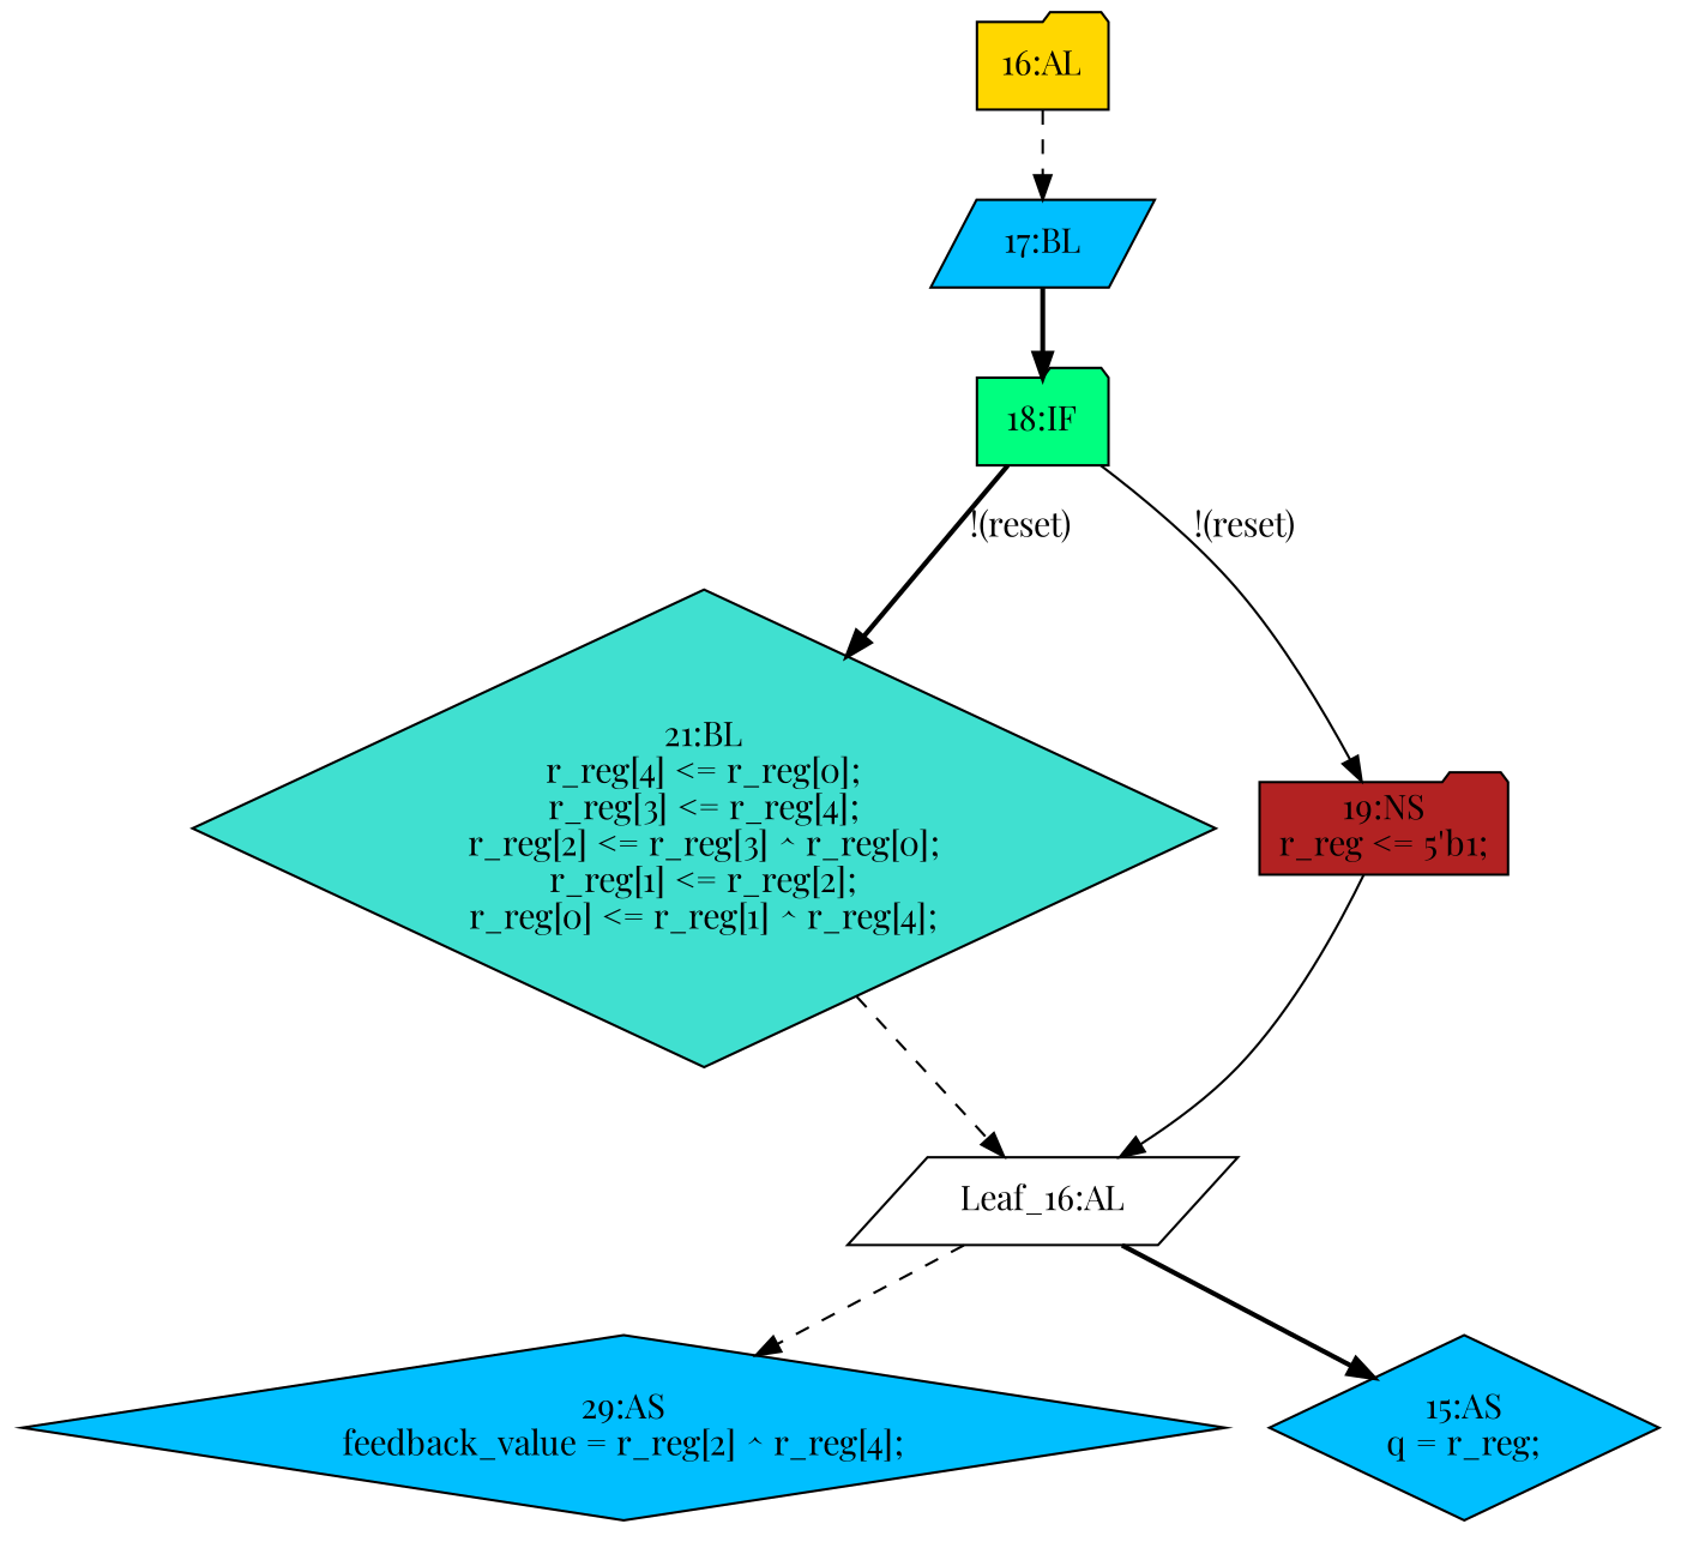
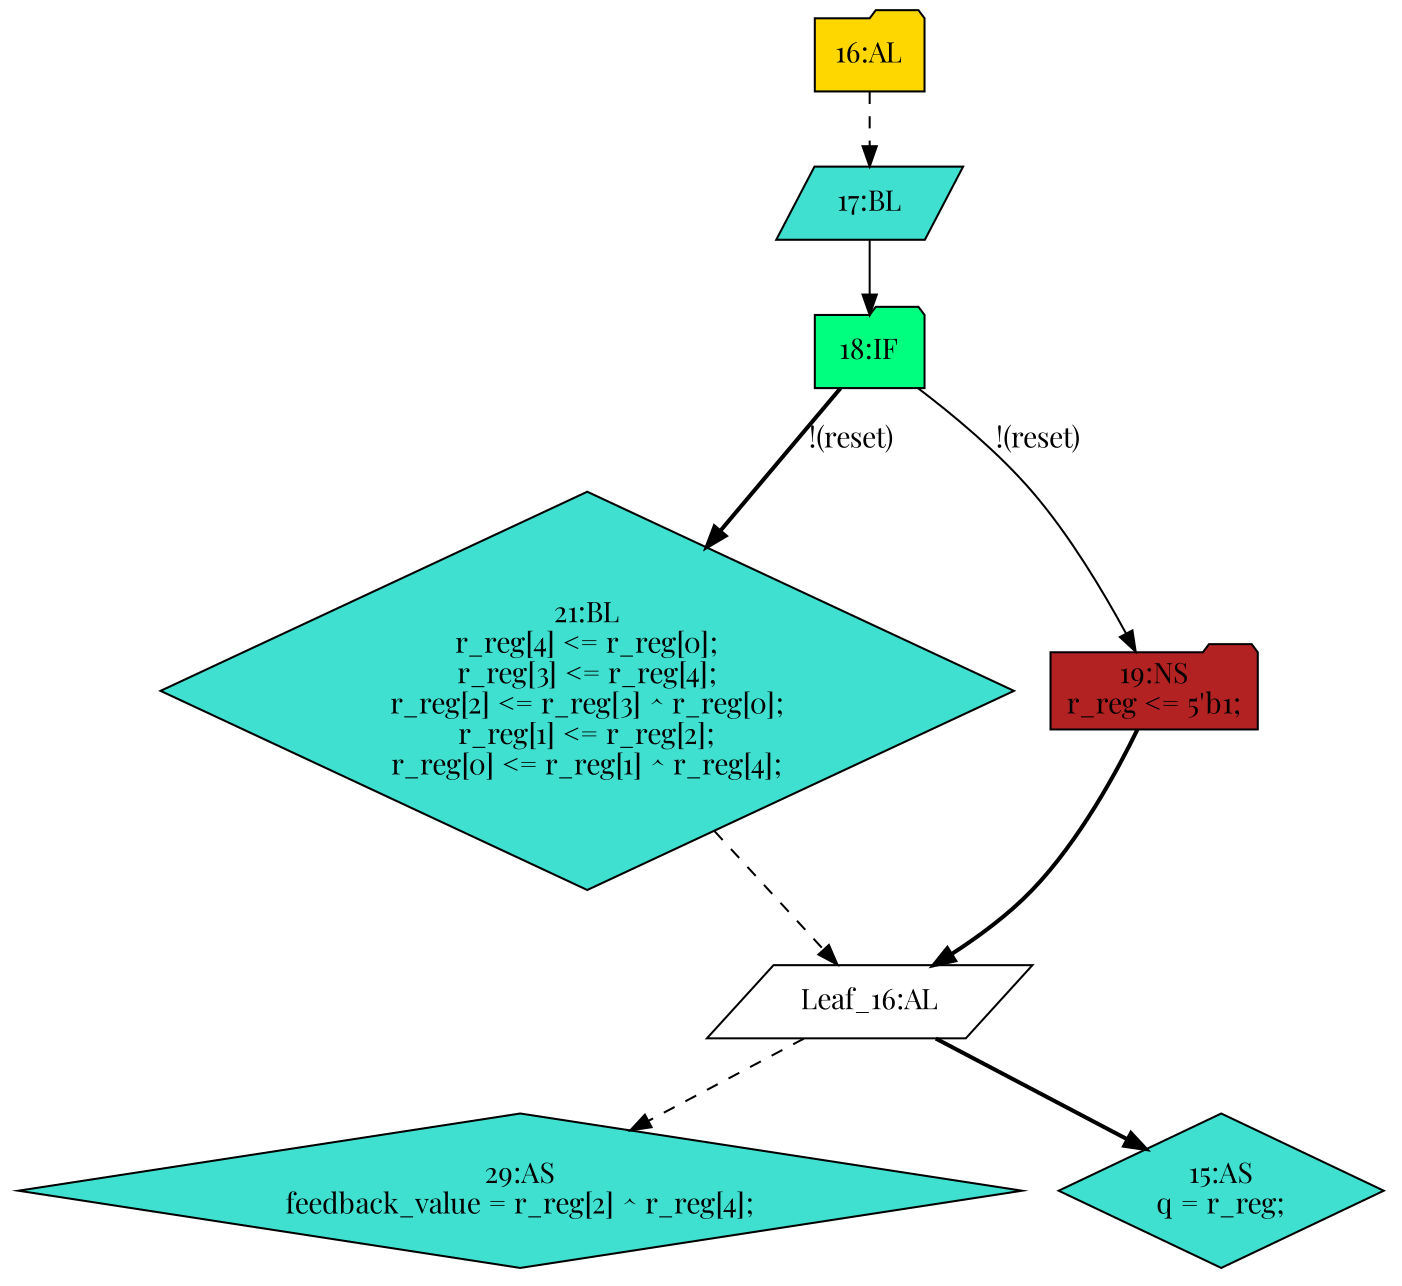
  strict digraph {
    fontname="Playfair Display"
    node [fillcolor=turquoise fontname="Playfair Display" shape=diamond statements="[]" style=filled typ=Block]
    edge [cond="[]" fontname="Playfair Display" lineno=None style=dashed]
    n1 [ast="<pyverilog.vparser.ast.Block object at 0x7f18929c6150>" label="21:BL\nr_reg[4] <= r_reg[0];\nr_reg[3] <= r_reg[4];\nr_reg[2] <= r_reg[3] ^ r_reg[0];\nr_reg[1] <= r_reg[2];\nr_reg[0] <= r_reg[1] ^ r_reg[4];" statements="[<pyverilog.vparser.ast.NonblockingSubstitution object at 0x7f18929b1050>, <pyverilog.vparser.ast.NonblockingSubstitution object at 0x7f18929a6850>, <pyverilog.vparser.ast.NonblockingSubstitution object at 0x7f18941bf450>, <pyverilog.vparser.ast.NonblockingSubstitution object at 0x7f1892c60a50>, <pyverilog.vparser.ast.NonblockingSubstitution object at 0x7f1892858350>]"]
    n2 [def_var="['r_reg']" label="Leaf_16:AL" shape=parallelogram fillcolor="" statements="" style="" typ=""]
-   n3 [ast="<pyverilog.vparser.ast.Assign object at 0x7f1892858d90>" def_var="['feedback_value']" fillcolor=deepskyblue label="29:AS\nfeedback_value = r_reg[2] ^ r_reg[4];" typ=Assign use_var="['r_reg', 'r_reg']"]
-   n4 [ast="<pyverilog.vparser.ast.Assign object at 0x7f1892956750>" def_var="['q']" fillcolor=deepskyblue label="15:AS\nq = r_reg;" typ=Assign use_var="['r_reg']"]
+   n3 [ast="<pyverilog.vparser.ast.Assign object at 0x7f1892858d90>" def_var="['feedback_value']" label="29:AS\nfeedback_value = r_reg[2] ^ r_reg[4];" typ=Assign use_var="['r_reg', 'r_reg']"]
+   n4 [ast="<pyverilog.vparser.ast.Assign object at 0x7f1892956750>" def_var="['q']" label="15:AS\nq = r_reg;" typ=Assign use_var="['r_reg']"]
    n5 [ast="<pyverilog.vparser.ast.Always object at 0x7f18929a34d0>" clk_sens=True fillcolor=gold label="16:AL" sens="['clk']" shape=folder typ=Always use_var="['reset', 'r_reg']"]
-   n6 [ast="<pyverilog.vparser.ast.Block object at 0x7f18929a3610>" fillcolor=deepskyblue label="17:BL" shape=parallelogram]
+   n6 [ast="<pyverilog.vparser.ast.Block object at 0x7f18929a3610>" label="17:BL" shape=parallelogram]
    n7 [ast="<pyverilog.vparser.ast.IfStatement object at 0x7f189294e550>" fillcolor=springgreen label="18:IF" shape=folder typ=IfStatement]
    n8 [ast="<pyverilog.vparser.ast.NonblockingSubstitution object at 0x7f189294e290>" fillcolor=firebrick label="19:NS\nr_reg <= 5'b1;" shape=folder statements="[<pyverilog.vparser.ast.NonblockingSubstitution object at 0x7f189294e290>]" typ=NonblockingSubstitution]
    n1 -> n2
    n2 -> n3 [cond="" lineno=""]
    n2 -> n4 [style=bold cond="" lineno=""]
    n5 -> n6
-   n6 -> n7 [style=bold]
+   n6 -> n7 [style=solid]
    n7 -> n1 [cond="['reset']" label="!(reset)" lineno=18 style=bold]
    n7 -> n8 [cond="['reset']" label="!(reset)" lineno=18 style=solid]
-   n8 -> n2 [style=solid]
+   n8 -> n2 [style=bold]
  }
